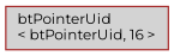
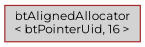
  digraph {
    rankdir=LR
    fontname=Montserrat
-   n1 [color=brown fillcolor=lightgrey fontname=Montserrat fontsize=10 height=0.2 label="btPointerUid\l\< btPointerUid, 16 \>" shape=record style=filled width=0.4]
+   n1 [color=brown fillcolor=lightgrey fontname=Montserrat fontsize=10 height=0.2 label="btAlignedAllocator\l\< btPointerUid, 16 \>" shape=record style=filled width=0.4]
  }
